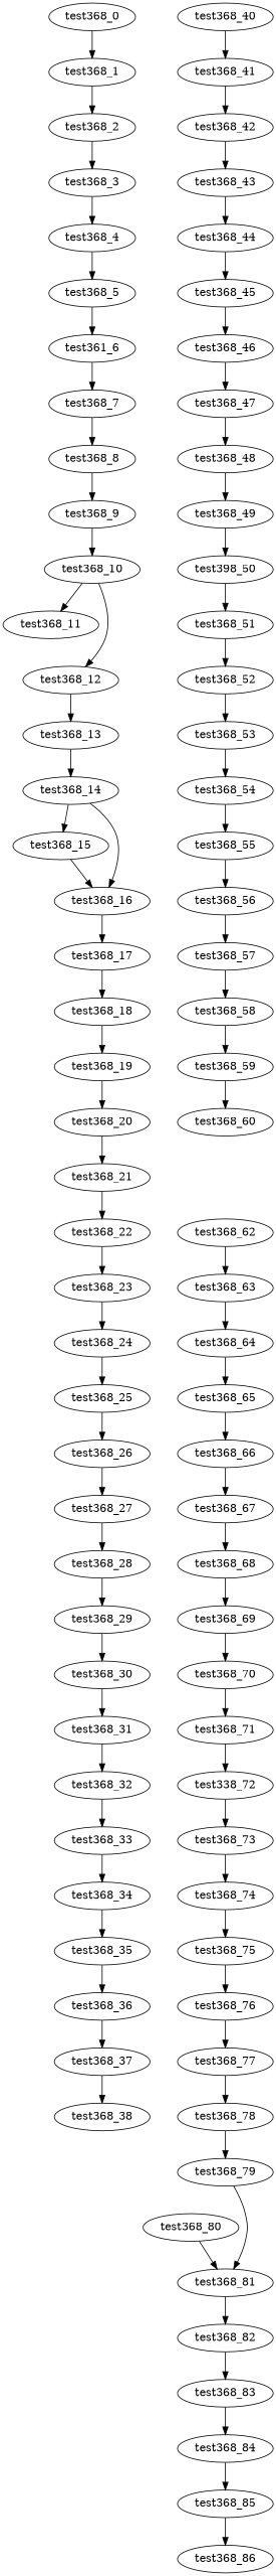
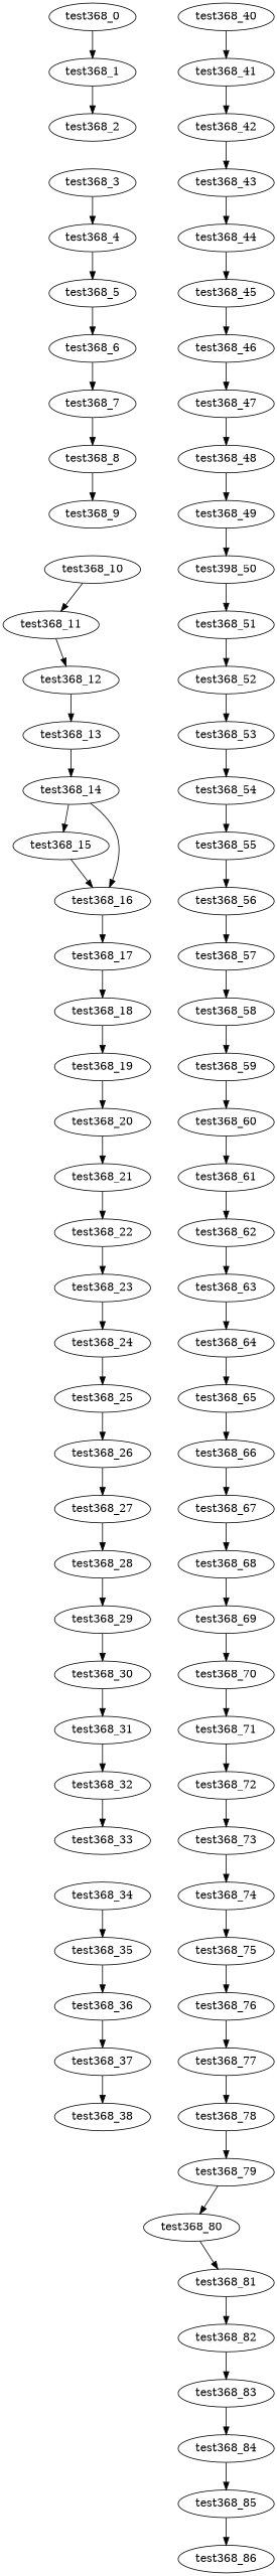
  digraph {
    test368_0
    test368_1
    test368_2
    test368_3
    test368_4
    test368_5
-   test368_6 [label=test361_6]
+   test368_6
    test368_7
    test368_8
    test368_9
    test368_10
    test368_11
    test368_12
    test368_13
    test368_14
    test368_15
    test368_16
    test368_17
    test368_18
    test368_19
    test368_20
    test368_21
    test368_22
    test368_23
    test368_24
    test368_25
    test368_26
    test368_27
    test368_28
    test368_29
    test368_30
    test368_31
    test368_32
    test368_33
    test368_34
    test368_35
    test368_36
    test368_37
    test368_38
    test368_40
    test368_41
    test368_42
    test368_43
    test368_44
    test368_45
    test368_46
    test368_47
    test368_48
    test368_49
    n50 [label=test398_50]
    test368_51
    test368_52
    test368_53
    test368_54
    test368_55
    test368_56
    test368_57
    test368_58
    test368_59
    test368_60
+   test368_61
    test368_62
    test368_63
    test368_64
    test368_65
    test368_66
    test368_67
    test368_68
    test368_69
    test368_70
    test368_71
-   test368_72 [label=test338_72]
+   test368_72
    test368_73
    test368_74
    test368_75
    test368_76
    test368_77
    test368_78
    test368_79
    test368_80
    test368_81
    test368_82
    test368_83
    test368_84
    test368_85
    test368_86
    test368_0 -> test368_1
    test368_1 -> test368_2
-   test368_2 -> test368_3
    test368_3 -> test368_4
    test368_4 -> test368_5
    test368_5 -> test368_6
    test368_6 -> test368_7
    test368_7 -> test368_8
    test368_8 -> test368_9
-   test368_9 -> test368_10
    test368_10 -> test368_11
-   test368_10 -> test368_12
+   test368_11 -> test368_12
    test368_12 -> test368_13
    test368_13 -> test368_14
    test368_14 -> test368_15
    test368_14 -> test368_16
    test368_15 -> test368_16
    test368_16 -> test368_17
    test368_17 -> test368_18
    test368_18 -> test368_19
    test368_19 -> test368_20
    test368_20 -> test368_21
    test368_21 -> test368_22
    test368_22 -> test368_23
    test368_23 -> test368_24
    test368_24 -> test368_25
    test368_25 -> test368_26
    test368_26 -> test368_27
    test368_27 -> test368_28
    test368_28 -> test368_29
    test368_29 -> test368_30
    test368_30 -> test368_31
    test368_31 -> test368_32
    test368_32 -> test368_33
-   test368_33 -> test368_34
    test368_34 -> test368_35
    test368_35 -> test368_36
    test368_36 -> test368_37
    test368_37 -> test368_38
    test368_40 -> test368_41
    test368_41 -> test368_42
    test368_42 -> test368_43
    test368_43 -> test368_44
    test368_44 -> test368_45
    test368_45 -> test368_46
    test368_46 -> test368_47
    test368_47 -> test368_48
    test368_48 -> test368_49
    test368_49 -> n50
    n50 -> test368_51
    test368_51 -> test368_52
    test368_52 -> test368_53
    test368_53 -> test368_54
    test368_54 -> test368_55
    test368_55 -> test368_56
    test368_56 -> test368_57
    test368_57 -> test368_58
    test368_58 -> test368_59
    test368_59 -> test368_60
+   test368_60 -> test368_61
+   test368_61 -> test368_62
    test368_62 -> test368_63
    test368_63 -> test368_64
    test368_64 -> test368_65
    test368_65 -> test368_66
    test368_66 -> test368_67
    test368_67 -> test368_68
    test368_68 -> test368_69
    test368_69 -> test368_70
    test368_70 -> test368_71
    test368_71 -> test368_72
    test368_72 -> test368_73
    test368_73 -> test368_74
    test368_74 -> test368_75
    test368_75 -> test368_76
    test368_76 -> test368_77
    test368_77 -> test368_78
    test368_78 -> test368_79
-   test368_79 -> test368_81
+   test368_79 -> test368_80
    test368_80 -> test368_81
    test368_81 -> test368_82
    test368_82 -> test368_83
    test368_83 -> test368_84
    test368_84 -> test368_85
    test368_85 -> test368_86
  }
